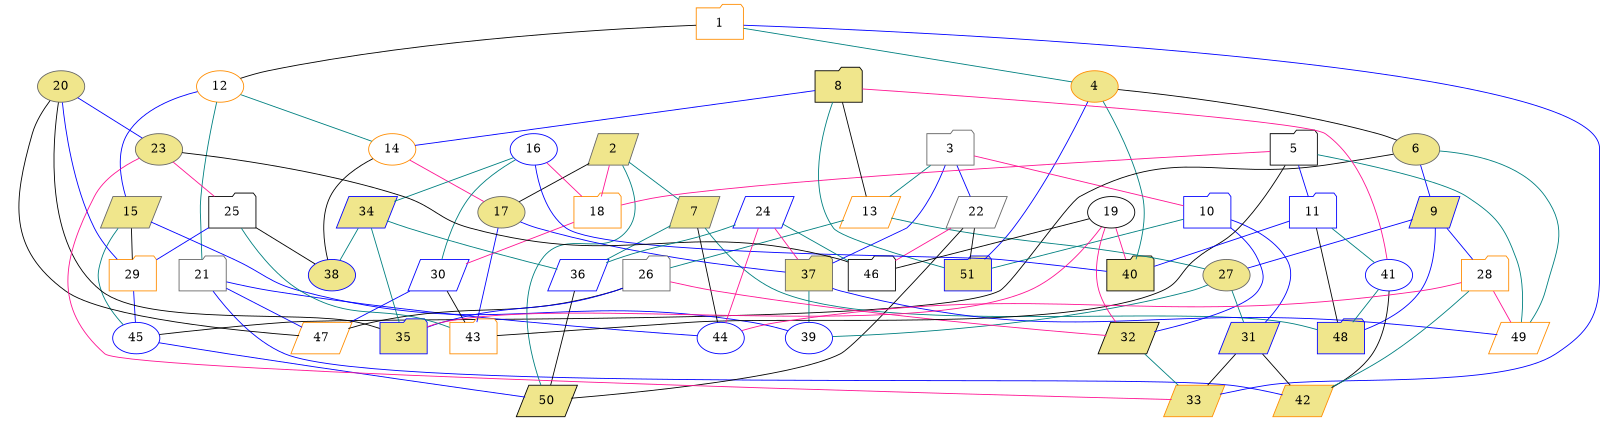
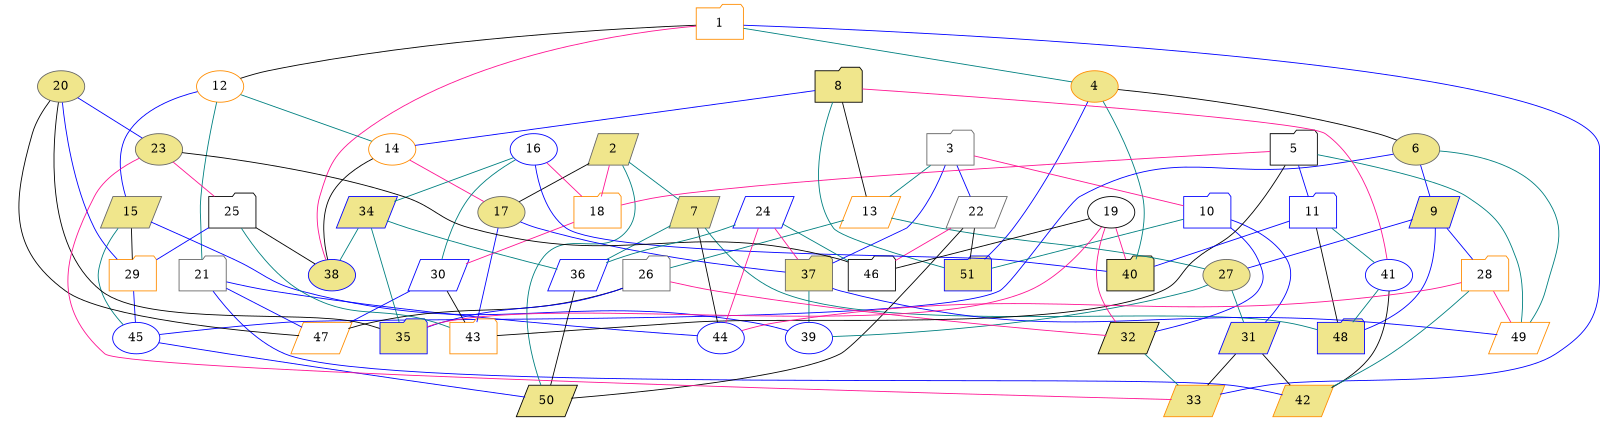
  graph {
    node [color=blue fillcolor=white shape=folder style=filled]
    edge [color=teal]
    1 [color=darkorange]
    4 [color=darkorange fillcolor=khaki shape=ellipse]
    12 [color=darkorange shape=ellipse]
    33 [color=darkorange fillcolor=khaki shape=parallelogram]
    38 [fillcolor=khaki shape=ellipse]
    6 [color=gray40 fillcolor=khaki shape=ellipse]
    40 [color=black fillcolor=khaki]
    51 [fillcolor=khaki]
    14 [color=darkorange shape=ellipse]
    15 [color=gray40 fillcolor=khaki shape=parallelogram]
    21 [color=gray40]
    2 [color=gray40 fillcolor=khaki shape=parallelogram]
    7 [color=gray40 fillcolor=khaki shape=parallelogram]
    17 [color=gray40 fillcolor=khaki shape=ellipse]
    18 [color=darkorange]
    50 [color=black fillcolor=khaki shape=parallelogram]
    36 [shape=parallelogram]
    44 [shape=ellipse]
    48 [fillcolor=khaki]
    43 [color=darkorange]
    37 [color=gray40 fillcolor=khaki]
    30 [shape=parallelogram]
    3 [color=gray40]
    10
    13 [color=darkorange shape=parallelogram]
    22 [color=gray40 shape=parallelogram]
    31 [fillcolor=khaki shape=parallelogram]
    32 [color=black fillcolor=khaki shape=parallelogram]
    27 [color=gray40 fillcolor=khaki shape=ellipse]
    26 [color=gray40]
    46 [color=black]
    39 [shape=ellipse]
    49 [color=darkorange shape=parallelogram]
    9 [fillcolor=khaki shape=parallelogram]
    45 [shape=ellipse]
    5 [color=black]
    11
    41 [shape=ellipse]
    28 [color=darkorange]
    8 [color=black fillcolor=khaki]
    42 [color=darkorange fillcolor=khaki shape=parallelogram]
    29 [color=darkorange]
    47 [color=darkorange shape=parallelogram]
    35 [fillcolor=khaki]
    16 [shape=ellipse]
    34 [fillcolor=khaki shape=parallelogram]
    19 [color=black shape=ellipse]
    20 [color=gray40 fillcolor=khaki shape=ellipse]
    23 [color=gray40 fillcolor=khaki shape=ellipse]
    25 [color=black]
    24 [shape=parallelogram]
    1 -- 4
    1 -- 12 [color=black]
    1 -- 33 [color=blue]
+   1 -- 38 [color=deeppink]
    4 -- 6 [color=black]
    4 -- 40
    4 -- 51 [color=blue]
    12 -- 14
    12 -- 15 [color=blue]
    12 -- 21
    6 -- 49
    6 -- 9 [color=blue]
-   6 -- 45 [color=black]
+   6 -- 45 [color=blue]
    14 -- 38 [color=black]
    14 -- 17 [color=deeppink]
    15 -- 39 [color=blue]
    15 -- 45
    15 -- 29 [color=black]
    21 -- 44 [color=blue]
    21 -- 42 [color=blue]
    21 -- 47 [color=blue]
    2 -- 7
    2 -- 17 [color=black]
    2 -- 18 [color=deeppink]
    2 -- 50
    7 -- 36
    7 -- 44 [color=black]
    7 -- 48
    17 -- 43 [color=blue]
    17 -- 37 [color=blue]
    18 -- 30 [color=deeppink]
    36 -- 50 [color=black]
    37 -- 39
    37 -- 49 [color=blue]
    30 -- 43 [color=black]
    30 -- 47 [color=blue]
    3 -- 37 [color=blue]
    3 -- 10 [color=deeppink]
    3 -- 13
    3 -- 22 [color=blue]
    10 -- 51
    10 -- 31 [color=blue]
    10 -- 32 [color=blue]
    13 -- 27
    13 -- 26
    22 -- 51 [color=black]
    22 -- 50 [color=black]
    22 -- 46 [color=deeppink]
    31 -- 33 [color=black]
    31 -- 42 [color=black]
    32 -- 33
    27 -- 31
    27 -- 39
    26 -- 32 [color=deeppink]
    26 -- 47 [color=black]
    26 -- 35 [color=blue]
    9 -- 48 [color=blue]
    9 -- 27 [color=blue]
    9 -- 28 [color=blue]
    45 -- 50 [color=blue]
    5 -- 18 [color=deeppink]
    5 -- 43 [color=black]
    5 -- 49
    5 -- 11 [color=blue]
    11 -- 40 [color=blue]
    11 -- 48 [color=black]
    11 -- 41
    41 -- 48
    41 -- 42 [color=black]
    28 -- 44 [color=deeppink]
    28 -- 49 [color=deeppink]
    28 -- 42
    8 -- 51
    8 -- 14 [color=blue]
    8 -- 13 [color=black]
    8 -- 41 [color=deeppink]
    29 -- 45 [color=blue]
    16 -- 40 [color=blue]
    16 -- 18 [color=deeppink]
    16 -- 30
    16 -- 34
    34 -- 38
    34 -- 36
    34 -- 35
    19 -- 40 [color=deeppink]
    19 -- 32 [color=deeppink]
    19 -- 46 [color=black]
    19 -- 35 [color=deeppink]
    20 -- 29 [color=blue]
    20 -- 47 [color=black]
    20 -- 35 [color=black]
    20 -- 23 [color=blue]
    23 -- 33 [color=deeppink]
    23 -- 46 [color=black]
    23 -- 25 [color=deeppink]
    25 -- 38 [color=black]
    25 -- 43
    25 -- 29 [color=blue]
    24 -- 36
    24 -- 44 [color=deeppink]
    24 -- 37 [color=deeppink]
    24 -- 46
  }
